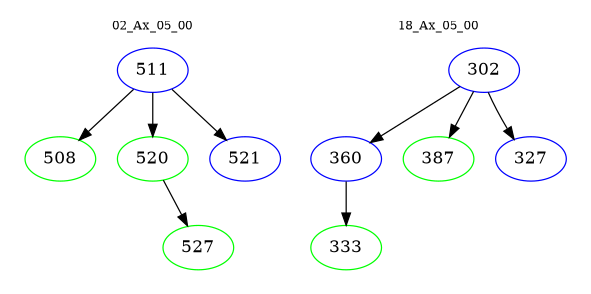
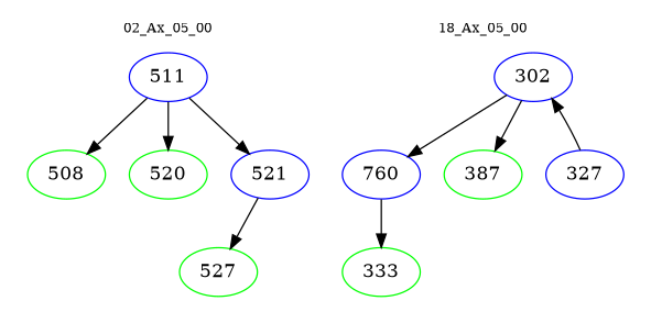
  digraph {
    node [color=blue]
    edge [color=black]
    n1 [label=511]
    n2 [color=green label=508]
    n3 [color=green label=520]
    n4 [label=521]
    n5 [color=green label=527]
    n6 [label=302]
-   n7 [label=360]
+   n7 [label=760]
    n8 [color=green label=387]
    n9 [label=327]
    n10 [color=green label=333]
    subgraph cluster_1 {
      color=white
      fontsize=10
      label="02_Ax_05_00"
      n1
      n2
      n3
      n4
      n5
    }
    subgraph cluster_2 {
      color=white
      fontsize=10
      label="18_Ax_05_00"
      n6
      n7
      n8
      n9
      n10
    }
    n1 -> n2
    n1 -> n3
    n1 -> n4
-   n3 -> n5
+   n4 -> n5
    n6 -> n7
    n6 -> n8
-   n6 -> n9
+   n9 -> n6
    n7 -> n10
  }
